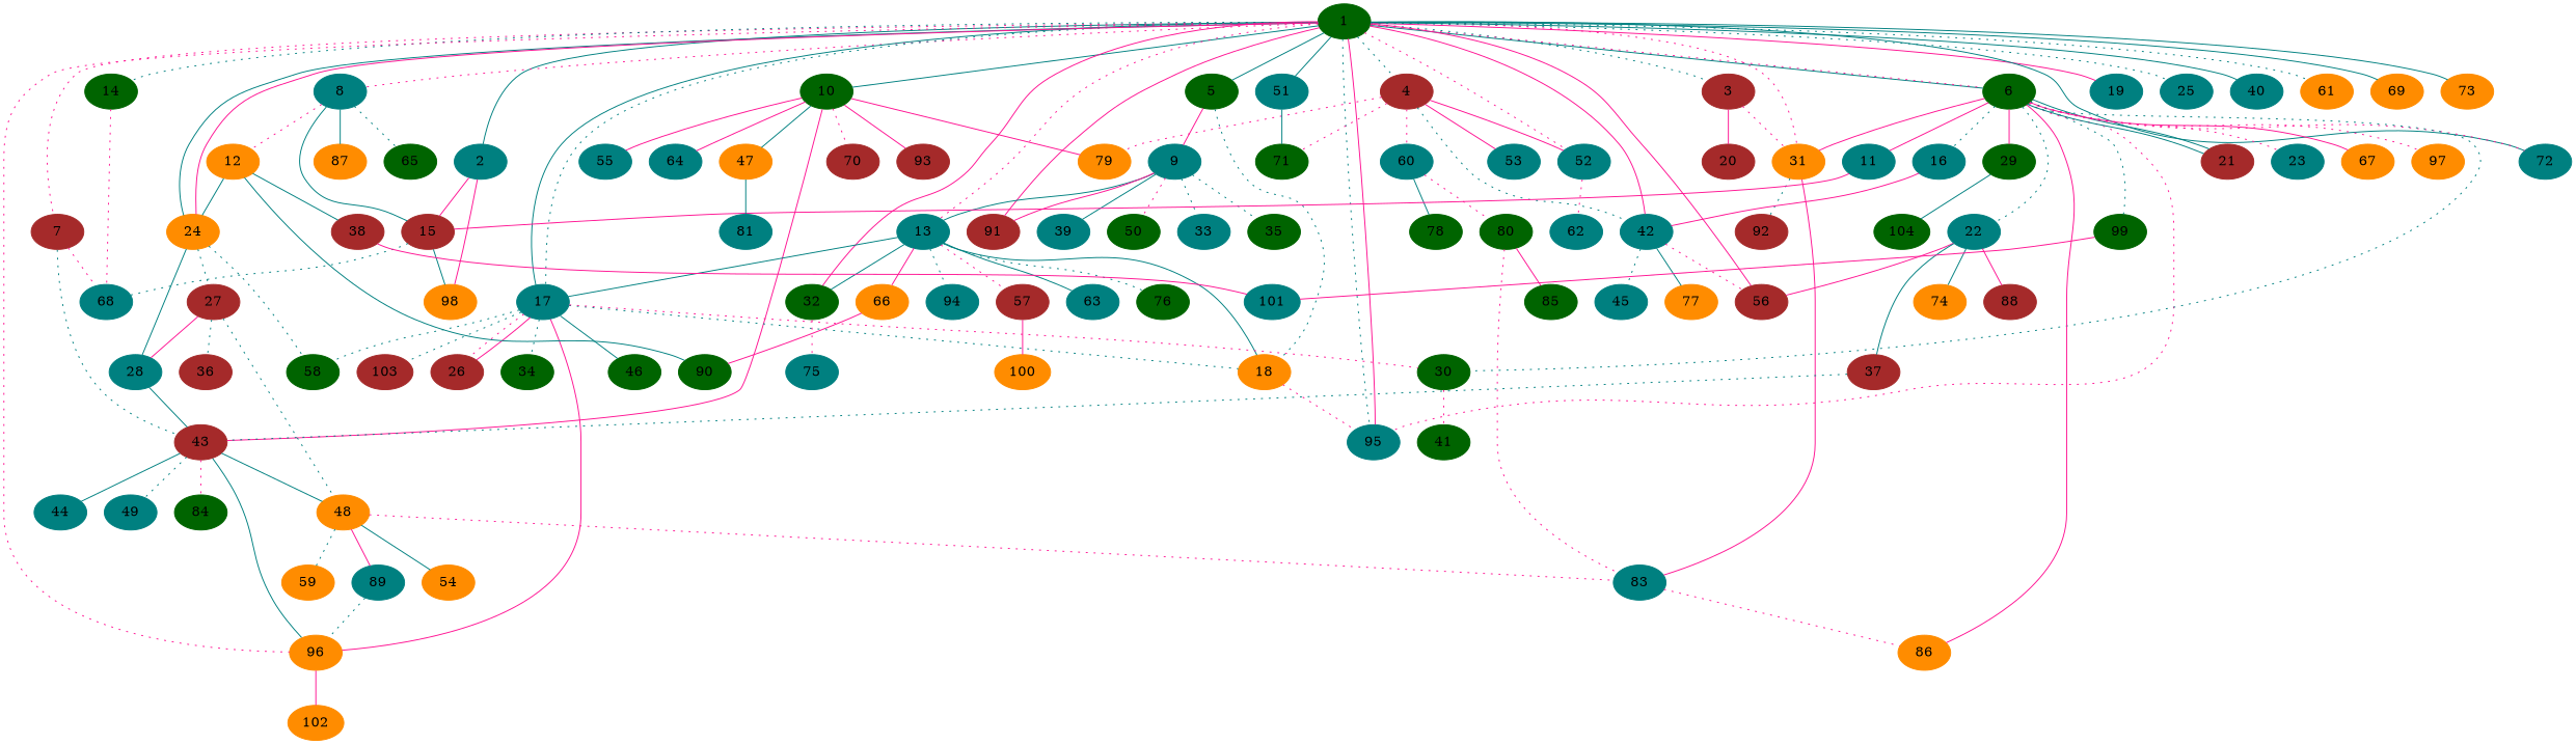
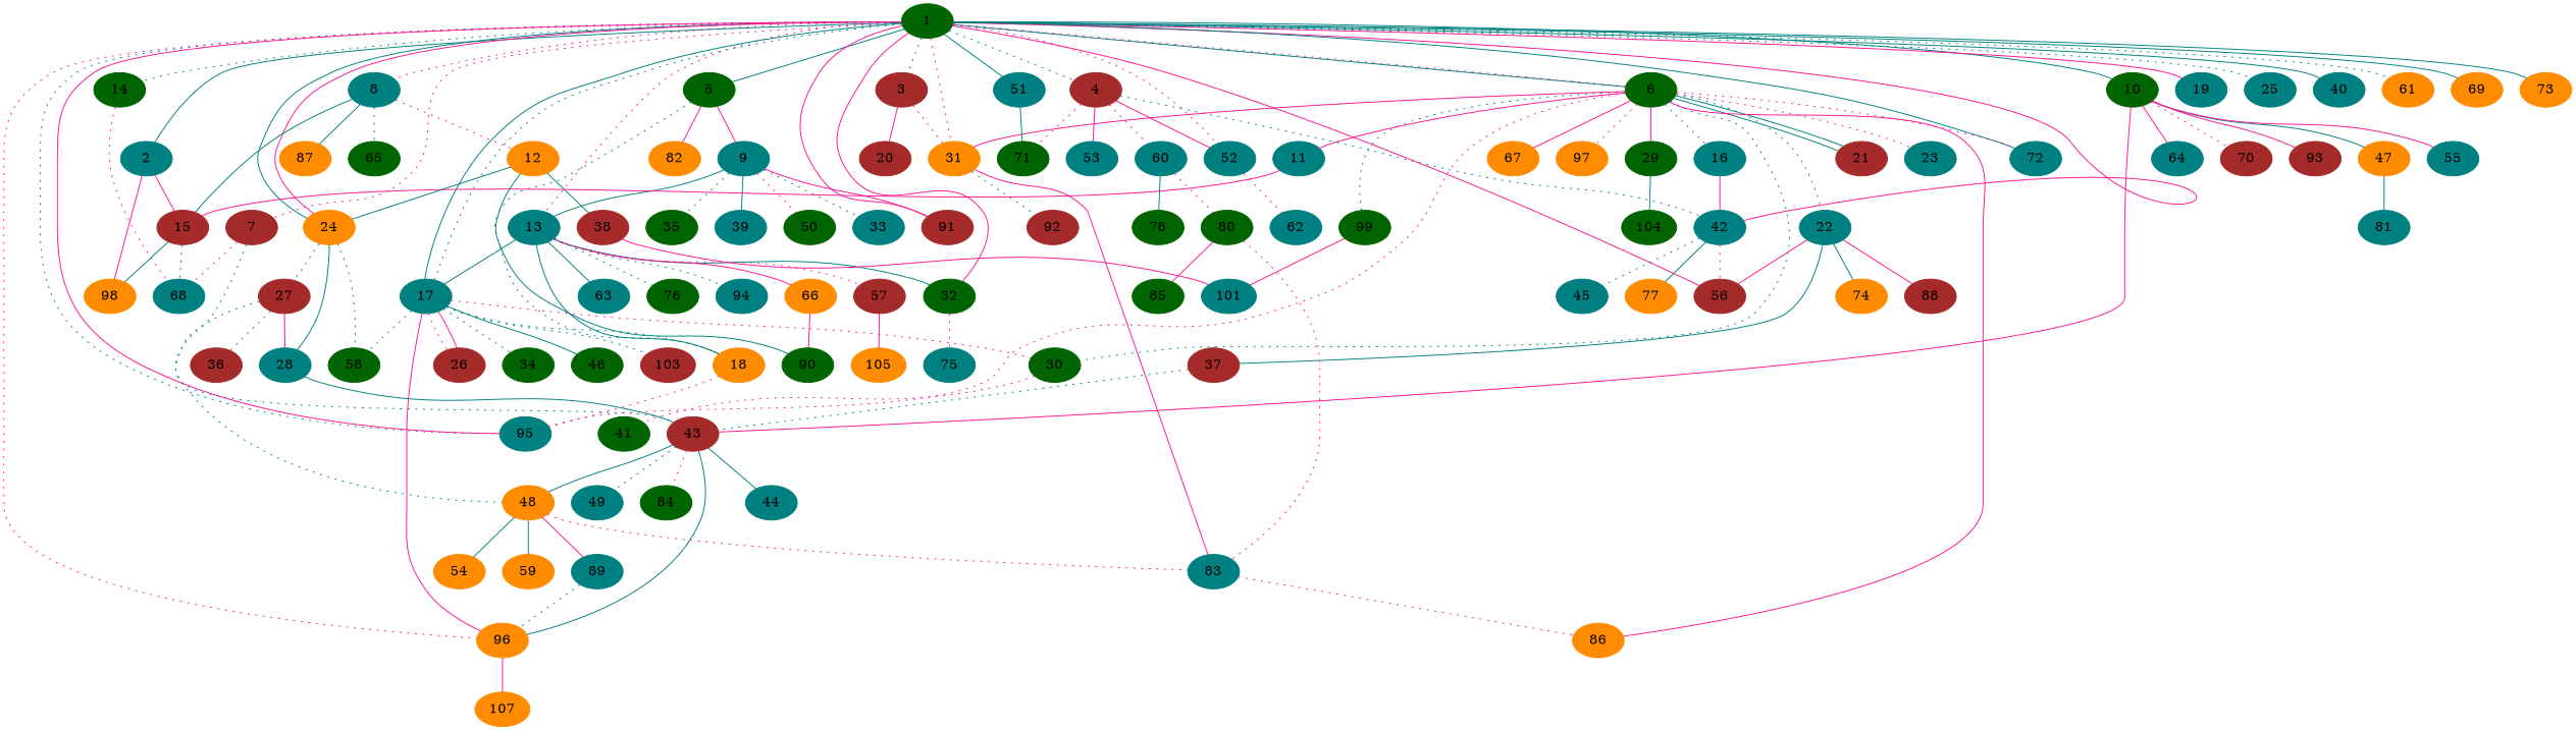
  graph {
    node [color=teal style=filled]
    edge [color=teal style=solid]
    1 [color=darkgreen]
    2
    3 [color=brown]
    4 [color=brown]
    5 [color=darkgreen]
    6 [color=darkgreen]
    7 [color=brown]
    8
    10 [color=darkgreen]
    13
    14 [color=darkgreen]
    17
    19
    24 [color=darkorange]
    25
    31 [color=darkorange]
    32 [color=darkgreen]
    40
    42
    51
    52
    56 [color=brown]
    61 [color=darkorange]
    69 [color=darkorange]
    72
    73 [color=darkorange]
    91 [color=brown]
    95
    96 [color=darkorange]
    15 [color=brown]
    98 [color=darkorange]
    20 [color=brown]
    53
    60
    71 [color=darkgreen]
-   79 [color=darkorange]
    9
    18 [color=darkorange]
+   82 [color=darkorange]
    11
    16
    21 [color=brown]
    22
    23
    29 [color=darkgreen]
    30 [color=darkgreen]
    67 [color=darkorange]
    86 [color=darkorange]
    97 [color=darkorange]
    99 [color=darkgreen]
    43 [color=brown]
    68
    12 [color=darkorange]
    65 [color=darkgreen]
    87 [color=darkorange]
    47 [color=darkorange]
    55
    64
    70 [color=brown]
    93 [color=brown]
    57 [color=brown]
    63
    66 [color=darkorange]
    76 [color=darkgreen]
    94
    26 [color=brown]
    34 [color=darkgreen]
    46 [color=darkgreen]
    58 [color=darkgreen]
    103 [color=brown]
    27 [color=brown]
    28
    83
    92 [color=brown]
    75
    45
    77 [color=darkorange]
    62
-   102 [color=darkorange]
+   102 [color=darkorange label=107]
    78 [color=darkgreen]
    80 [color=darkgreen]
    33
    35 [color=darkgreen]
    39
    50 [color=darkgreen]
    37 [color=brown]
    74 [color=darkorange]
    88 [color=brown]
    104 [color=darkgreen]
    41 [color=darkgreen]
    101
    48 [color=darkorange]
    44
    49
    84 [color=darkgreen]
    38 [color=brown]
    90 [color=darkgreen]
    81
-   100 [color=darkorange]
+   100 [color=darkorange label=105]
    36 [color=brown]
    54 [color=darkorange]
    59 [color=darkorange]
    89
    85 [color=darkgreen]
    1 -- 2
    1 -- 3 [style=dotted]
    1 -- 4 [style=dotted]
    1 -- 5
    1 -- 6
    1 -- 6 [color=deeppink style=dotted]
    1 -- 7 [color=deeppink style=dotted]
    1 -- 8 [color=deeppink style=dotted]
    1 -- 10
    1 -- 13 [color=deeppink style=dotted]
    1 -- 14 [style=dotted]
    1 -- 17
    1 -- 17 [style=dotted]
    1 -- 19 [color=deeppink]
    1 -- 24
    1 -- 24 [color=deeppink]
    1 -- 25 [style=dotted]
    1 -- 31 [color=deeppink style=dotted]
    1 -- 32 [color=deeppink]
    1 -- 40
    1 -- 42 [color=deeppink]
    1 -- 51
    1 -- 52 [color=deeppink style=dotted]
    1 -- 56 [color=deeppink]
    1 -- 61 [style=dotted]
    1 -- 69
    1 -- 72
    1 -- 73
    1 -- 91 [color=deeppink]
    1 -- 95 [style=dotted]
    1 -- 95 [color=deeppink]
    1 -- 96 [color=deeppink style=dotted]
    2 -- 15 [color=deeppink]
    2 -- 98 [color=deeppink]
    3 -- 31 [color=deeppink style=dotted]
    3 -- 20 [color=deeppink]
    4 -- 42 [style=dotted]
    4 -- 52 [color=deeppink]
    4 -- 53 [color=deeppink]
    4 -- 60 [color=deeppink style=dotted]
    4 -- 71 [color=deeppink style=dotted]
-   4 -- 79 [color=deeppink style=dotted]
    5 -- 9 [color=deeppink]
    5 -- 18 [style=dotted]
+   5 -- 82 [color=deeppink]
    6 -- 31 [color=deeppink]
    6 -- 72 [color=deeppink style=dotted]
    6 -- 95 [color=deeppink style=dotted]
    6 -- 11 [color=deeppink]
    6 -- 16 [style=dotted]
    6 -- 21
    6 -- 21
    6 -- 22 [style=dotted]
    6 -- 23 [color=deeppink style=dotted]
    6 -- 29 [color=deeppink]
    6 -- 30 [style=dotted]
    6 -- 67 [color=deeppink]
    6 -- 86 [color=deeppink]
    6 -- 97 [color=deeppink style=dotted]
    6 -- 99 [style=dotted]
    7 -- 43 [style=dotted]
    7 -- 68 [color=deeppink style=dotted]
    8 -- 15
    8 -- 12 [color=deeppink style=dotted]
    8 -- 65 [style=dotted]
    8 -- 87
-   10 -- 79 [color=deeppink]
    10 -- 43 [color=deeppink]
    10 -- 47
    10 -- 55 [color=deeppink]
    10 -- 64 [color=deeppink]
    10 -- 70 [color=deeppink style=dotted]
    10 -- 93 [color=deeppink]
    13 -- 17
    13 -- 32
    13 -- 18
    13 -- 57 [color=deeppink style=dotted]
    13 -- 63
    13 -- 66 [color=deeppink]
    13 -- 76 [style=dotted]
    13 -- 94 [style=dotted]
    14 -- 68 [color=deeppink style=dotted]
    17 -- 96 [color=deeppink]
    17 -- 18 [style=dotted]
    17 -- 30 [color=deeppink style=dotted]
    17 -- 26 [color=deeppink style=dotted]
    17 -- 26 [color=deeppink]
    17 -- 34 [style=dotted]
    17 -- 46
    17 -- 58 [style=dotted]
    17 -- 103 [style=dotted]
    24 -- 58 [style=dotted]
    24 -- 27 [style=dotted]
    24 -- 28
    31 -- 83 [color=deeppink]
    31 -- 92 [style=dotted]
    32 -- 75 [color=deeppink style=dotted]
    42 -- 56 [color=deeppink style=dotted]
    42 -- 45 [style=dotted]
    42 -- 77
    51 -- 71
    52 -- 62 [color=deeppink style=dotted]
    96 -- 102 [color=deeppink]
    15 -- 98
    15 -- 68 [style=dotted]
    60 -- 78
    60 -- 80 [color=deeppink style=dotted]
    9 -- 13
    9 -- 91 [color=deeppink]
    9 -- 33 [style=dotted]
    9 -- 35 [style=dotted]
    9 -- 39
    9 -- 50 [color=deeppink style=dotted]
    18 -- 95 [color=deeppink style=dotted]
    11 -- 15 [color=deeppink]
    16 -- 42 [color=deeppink]
    22 -- 56 [color=deeppink]
    22 -- 37
    22 -- 74
    22 -- 88 [color=deeppink]
    29 -- 104
    30 -- 41 [color=deeppink style=dotted]
    99 -- 101 [color=deeppink]
    43 -- 96
    43 -- 48
    43 -- 44
    43 -- 49 [style=dotted]
    43 -- 84 [color=deeppink style=dotted]
    12 -- 24
    12 -- 38
    12 -- 90
    47 -- 81
    57 -- 100 [color=deeppink]
    66 -- 90 [color=deeppink]
    27 -- 28 [color=deeppink]
    27 -- 48 [style=dotted]
    27 -- 36 [style=dotted]
    28 -- 43
    83 -- 86 [color=deeppink style=dotted]
    80 -- 83 [color=deeppink style=dotted]
    80 -- 85 [color=deeppink]
    37 -- 43 [style=dotted]
    48 -- 83 [color=deeppink style=dotted]
    48 -- 54
-   48 -- 59 [style=dotted]
+   48 -- 59
    48 -- 89 [color=deeppink]
    38 -- 101 [color=deeppink]
    89 -- 96 [style=dotted]
  }
